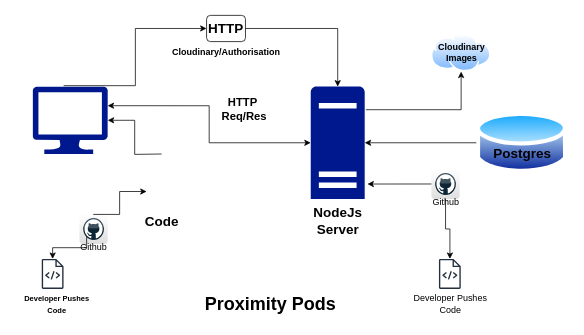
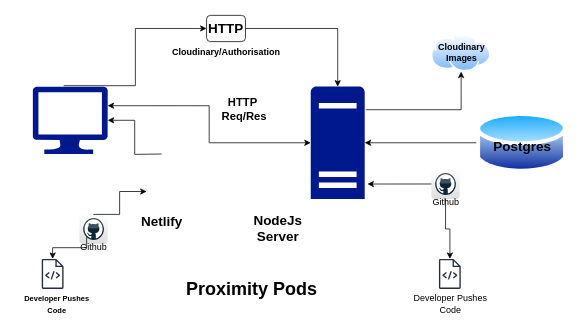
  <mxCell id="0" />
  <mxCell id="1" parent="0" />
  <mxCell id="2" value="" style="image;aspect=fixed;perimeter=ellipsePerimeter;html=1;align=center;shadow=0;dashed=0;spacingTop=3;image=img/lib/active_directory/database.svg;" vertex="1" parent="1"><mxGeometry x="635" y="145" width="121.62" height="90" as="geometry" /></mxCell>
  <mxCell id="3" value="" style="sketch=0;aspect=fixed;pointerEvents=1;shadow=0;dashed=0;html=1;strokeColor=none;labelPosition=center;verticalLabelPosition=bottom;verticalAlign=top;align=center;fillColor=#00188D;shape=mxgraph.mscae.enterprise.server_generic" vertex="1" parent="1"><mxGeometry x="414" y="115" width="72" height="150" as="geometry" /></mxCell>
  <mxCell id="4" value="" style="dashed=0;outlineConnect=0;html=1;align=center;labelPosition=center;verticalLabelPosition=bottom;verticalAlign=top;shape=mxgraph.webicons.github;gradientColor=#DFDEDE" vertex="1" parent="1"><mxGeometry x="575" y="225" width="37.7" height="40" as="geometry" /></mxCell>
  <mxCell id="5" value="" style="image;aspect=fixed;perimeter=ellipsePerimeter;html=1;align=center;shadow=0;dashed=0;spacingTop=3;image=img/lib/active_directory/internet_cloud.svg;" vertex="1" parent="1"><mxGeometry x="575" y="45" width="79.36" height="50" as="geometry" /></mxCell>
  <mxCell id="6" value="" style="shape=image;html=1;verticalAlign=top;verticalLabelPosition=bottom;labelBackgroundColor=#ffffff;imageAspect=0;aspect=fixed;image=https://cdn2.iconfinder.com/data/icons/boxicons-logos/24/bxl-netlify-128.png" vertex="1" parent="1"><mxGeometry x="170" y="195" width="90" height="90" as="geometry" /></mxCell>
  <mxCell id="7" value="" style="sketch=0;aspect=fixed;pointerEvents=1;shadow=0;dashed=0;html=1;strokeColor=none;labelPosition=center;verticalLabelPosition=bottom;verticalAlign=top;align=center;fillColor=#00188D;shape=mxgraph.azure.computer" vertex="1" parent="1"><mxGeometry x="43.08" y="115" width="100" height="90" as="geometry" /></mxCell>
  <mxCell id="8" value="" style="dashed=0;outlineConnect=0;html=1;align=center;labelPosition=center;verticalLabelPosition=bottom;verticalAlign=top;shape=mxgraph.webicons.github;gradientColor=#DFDEDE" vertex="1" parent="1"><mxGeometry x="105.38" y="285" width="37.7" height="40" as="geometry" /></mxCell>
  <mxCell id="9" value="" style="sketch=0;outlineConnect=0;fontColor=#232F3E;gradientColor=none;fillColor=#232F3D;strokeColor=none;dashed=0;verticalLabelPosition=bottom;verticalAlign=top;align=center;html=1;fontSize=12;fontStyle=0;aspect=fixed;pointerEvents=1;shape=mxgraph.aws4.source_code;" vertex="1" parent="1"><mxGeometry x="55" y="345" width="29.23" height="40" as="geometry" /></mxCell>
  <mxCell id="10" value="" style="sketch=0;outlineConnect=0;fontColor=#232F3E;gradientColor=none;fillColor=#232F3D;strokeColor=none;dashed=0;verticalLabelPosition=bottom;verticalAlign=top;align=center;html=1;fontSize=12;fontStyle=0;aspect=fixed;pointerEvents=1;shape=mxgraph.aws4.source_code;" vertex="1" parent="1"><mxGeometry x="585" y="345" width="29.23" height="40" as="geometry" /></mxCell>
  <mxCell id="11" value="&lt;b&gt;&lt;font style=&quot;font-size: 18px;&quot;&gt;HTTP&lt;/font&gt;&lt;/b&gt;" style="rounded=1;whiteSpace=wrap;html=1;" vertex="1" parent="1"><mxGeometry x="275" y="20" width="51.92" height="35" as="geometry" /></mxCell>
  <mxCell id="12" value="&lt;b style=&quot;font-size: 10px;&quot;&gt;Developer Pushes&lt;br&gt;Code&lt;/b&gt;" style="text;html=1;align=center;verticalAlign=middle;resizable=0;points=[];autosize=1;strokeColor=none;fillColor=none;" vertex="1" parent="1"><mxGeometry x="20" y="385" width="110" height="40" as="geometry" /></mxCell>
  <mxCell id="13" value="Developer Pushes&lt;br&gt;Code" style="text;html=1;align=center;verticalAlign=middle;resizable=0;points=[];autosize=1;strokeColor=none;fillColor=none;" vertex="1" parent="1"><mxGeometry x="539.61" y="385" width="120" height="40" as="geometry" /></mxCell>
  <mxCell id="14" value="" style="endArrow=classic;html=1;rounded=0;entryX=0.5;entryY=0;entryDx=0;entryDy=0;entryPerimeter=0;exitX=1;exitY=0.5;exitDx=0;exitDy=0;edgeStyle=orthogonalEdgeStyle;" edge="1" parent="1" source="11" target="3"><mxGeometry width="50" height="50" relative="1" as="geometry"><mxPoint x="195" y="45" as="sourcePoint" /><mxPoint x="245" y="-5" as="targetPoint" /></mxGeometry></mxCell>
  <mxCell id="15" value="" style="endArrow=classic;html=1;rounded=0;exitX=0;exitY=0.5;exitDx=0;exitDy=0;entryX=1;entryY=0.5;entryDx=0;entryDy=0;entryPerimeter=0;" edge="1" parent="1" source="2" target="3"><mxGeometry width="50" height="50" relative="1" as="geometry"><mxPoint x="574.61" y="205" as="sourcePoint" /><mxPoint x="624.61" y="155" as="targetPoint" /></mxGeometry></mxCell>
  <mxCell id="16" value="" style="endArrow=classic;html=1;rounded=0;edgeStyle=orthogonalEdgeStyle;" edge="1" parent="1" source="4" target="10"><mxGeometry width="50" height="50" relative="1" as="geometry"><mxPoint x="725" y="395" as="sourcePoint" /><mxPoint x="775" y="345" as="targetPoint" /></mxGeometry></mxCell>
  <mxCell id="17" value="" style="endArrow=classic;html=1;rounded=0;edgeStyle=elbowEdgeStyle;elbow=vertical;" edge="1" parent="1" target="9"><mxGeometry width="50" height="50" relative="1" as="geometry"><mxPoint x="115" y="315" as="sourcePoint" /><mxPoint x="165" y="265" as="targetPoint" /></mxGeometry></mxCell>
- <mxCell id="18" value="&lt;b&gt;&lt;font style=&quot;font-size: 18px;&quot;&gt;Code&lt;/font&gt;&lt;/b&gt;" style="text;html=1;align=center;verticalAlign=middle;resizable=0;points=[];autosize=1;strokeColor=none;fillColor=none;" vertex="1" parent="1"><mxGeometry x="175" y="275" width="80" height="40" as="geometry" /></mxCell>
+ <mxCell id="18" value="&lt;b&gt;&lt;font style=&quot;font-size: 18px;&quot;&gt;Netlify&lt;/font&gt;&lt;/b&gt;" style="text;html=1;align=center;verticalAlign=middle;resizable=0;points=[];autosize=1;strokeColor=none;fillColor=none;" vertex="1" parent="1"><mxGeometry x="175" y="275" width="80" height="40" as="geometry" /></mxCell>
  <mxCell id="19" value="" style="endArrow=classic;html=1;rounded=0;edgeStyle=elbowEdgeStyle;entryX=0.278;entryY=0.667;entryDx=0;entryDy=0;entryPerimeter=0;exitX=0.489;exitY=0.015;exitDx=0;exitDy=0;exitPerimeter=0;elbow=vertical;" edge="1" parent="1" source="8" target="6"><mxGeometry width="50" height="50" relative="1" as="geometry"><mxPoint x="125" y="285" as="sourcePoint" /><mxPoint x="175" y="235" as="targetPoint" /></mxGeometry></mxCell>
  <mxCell id="20" value="" style="endArrow=classic;html=1;rounded=0;entryX=1.051;entryY=0.867;entryDx=0;entryDy=0;entryPerimeter=0;" edge="1" parent="1" source="4" target="3"><mxGeometry width="50" height="50" relative="1" as="geometry"><mxPoint x="595" y="225" as="sourcePoint" /><mxPoint x="645" y="175" as="targetPoint" /></mxGeometry></mxCell>
  <mxCell id="21" value="" style="endArrow=classic;html=1;rounded=0;entryX=1;entryY=0.5;entryDx=0;entryDy=0;entryPerimeter=0;edgeStyle=orthogonalEdgeStyle;" edge="1" parent="1" target="7"><mxGeometry width="50" height="50" relative="1" as="geometry"><mxPoint x="215" y="205" as="sourcePoint" /><mxPoint x="265" y="155" as="targetPoint" /></mxGeometry></mxCell>
  <mxCell id="22" value="&lt;b&gt;Cloudinary/Authorisation&lt;/b&gt;" style="text;html=1;align=center;verticalAlign=middle;resizable=0;points=[];autosize=1;strokeColor=none;fillColor=none;" vertex="1" parent="1"><mxGeometry x="205.96" y="55" width="190" height="30" as="geometry" /></mxCell>
  <mxCell id="23" value="" style="endArrow=classic;html=1;rounded=0;entryX=0;entryY=0.5;entryDx=0;entryDy=0;exitX=0.412;exitY=-0.013;exitDx=0;exitDy=0;exitPerimeter=0;edgeStyle=elbowEdgeStyle;" edge="1" parent="1" source="7" target="11"><mxGeometry width="50" height="50" relative="1" as="geometry"><mxPoint x="55" y="115" as="sourcePoint" /><mxPoint x="105" y="65" as="targetPoint" /></mxGeometry></mxCell>
- <mxCell id="24" value="&lt;b style=&quot;font-size: 18px;&quot;&gt;NodeJs&lt;br&gt;Server&lt;/b&gt;" style="text;html=1;align=center;verticalAlign=middle;resizable=0;points=[];autosize=1;strokeColor=none;fillColor=none;" vertex="1" parent="1"><mxGeometry x="405" y="265" width="90" height="60" as="geometry" /></mxCell>
+ <mxCell id="24" value="&lt;b style=&quot;font-size: 18px;&quot;&gt;NodeJs&lt;br&gt;Server&lt;/b&gt;" style="text;html=1;align=center;verticalAlign=middle;resizable=0;points=[];autosize=1;strokeColor=none;fillColor=none;" vertex="1" parent="1"><mxGeometry x="325" y="275" width="90" height="60" as="geometry" /></mxCell>
  <mxCell id="25" value="Github" style="text;html=1;align=center;verticalAlign=middle;resizable=0;points=[];autosize=1;strokeColor=none;fillColor=none;" vertex="1" parent="1"><mxGeometry x="563.85" y="255" width="60" height="30" as="geometry" /></mxCell>
  <mxCell id="26" value="Github" style="text;html=1;align=center;verticalAlign=middle;resizable=0;points=[];autosize=1;strokeColor=none;fillColor=none;" vertex="1" parent="1"><mxGeometry x="94.23" y="315" width="60" height="30" as="geometry" /></mxCell>
  <mxCell id="27" value="" style="endArrow=classic;html=1;rounded=0;entryX=0.5;entryY=1;entryDx=0;entryDy=0;exitX=1.021;exitY=0.206;exitDx=0;exitDy=0;exitPerimeter=0;edgeStyle=orthogonalEdgeStyle;" edge="1" parent="1" source="3" target="5"><mxGeometry width="50" height="50" relative="1" as="geometry"><mxPoint x="555" y="185" as="sourcePoint" /><mxPoint x="605" y="135" as="targetPoint" /></mxGeometry></mxCell>
  <mxCell id="28" value="&lt;b style=&quot;&quot;&gt;Cloudinary&lt;br&gt;Images&lt;/b&gt;" style="text;html=1;align=center;verticalAlign=middle;resizable=0;points=[];autosize=1;strokeColor=none;fillColor=none;" vertex="1" parent="1"><mxGeometry x="569.68" y="50" width="90" height="40" as="geometry" /></mxCell>
- <mxCell id="29" value="&lt;b&gt;&lt;font style=&quot;font-size: 18px;&quot;&gt;Postgres&lt;/font&gt;&lt;/b&gt;" style="text;html=1;align=center;verticalAlign=middle;resizable=0;points=[];autosize=1;strokeColor=none;fillColor=none;" vertex="1" parent="1"><mxGeometry x="645.81" y="185" width="100" height="40" as="geometry" /></mxCell>
+ <mxCell id="29" value="&lt;b&gt;&lt;font style=&quot;font-size: 18px;&quot;&gt;Postgres&lt;/font&gt;&lt;/b&gt;" style="text;html=1;align=center;verticalAlign=middle;resizable=0;points=[];autosize=1;strokeColor=none;fillColor=none;" vertex="1" parent="1"><mxGeometry x="645.81" y="175" width="100" height="40" as="geometry" /></mxCell>
  <mxCell id="30" value="" style="endArrow=classic;startArrow=classic;html=1;rounded=0;entryX=0;entryY=0.5;entryDx=0;entryDy=0;entryPerimeter=0;exitX=0.999;exitY=0.284;exitDx=0;exitDy=0;exitPerimeter=0;edgeStyle=orthogonalEdgeStyle;" edge="1" parent="1" source="7" target="3"><mxGeometry width="50" height="50" relative="1" as="geometry"><mxPoint x="255" y="185" as="sourcePoint" /><mxPoint x="305" y="135" as="targetPoint" /></mxGeometry></mxCell>
  <mxCell id="31" value="&lt;b style=&quot;font-size: 15px;&quot;&gt;HTTP&amp;nbsp;&lt;br&gt;Req/Res&lt;/b&gt;" style="text;html=1;align=center;verticalAlign=middle;resizable=0;points=[];autosize=1;strokeColor=none;fillColor=none;" vertex="1" parent="1"><mxGeometry x="285" y="120" width="80" height="50" as="geometry" /></mxCell>
- <mxCell id="32" value="&lt;b&gt;&lt;font style=&quot;font-size: 24px;&quot;&gt;Proximity Pods&lt;/font&gt;&lt;/b&gt;" style="text;html=1;align=center;verticalAlign=middle;resizable=0;points=[];autosize=1;strokeColor=none;fillColor=none;" vertex="1" parent="1"><mxGeometry x="260" y="385" width="200" height="40" as="geometry" /></mxCell>
+ <mxCell id="32" value="&lt;b&gt;&lt;font style=&quot;font-size: 24px;&quot;&gt;Proximity Pods&lt;/font&gt;&lt;/b&gt;" style="text;html=1;align=center;verticalAlign=middle;resizable=0;points=[];autosize=1;strokeColor=none;fillColor=none;" vertex="1" parent="1"><mxGeometry x="235" y="365" width="200" height="40" as="geometry" /></mxCell>
